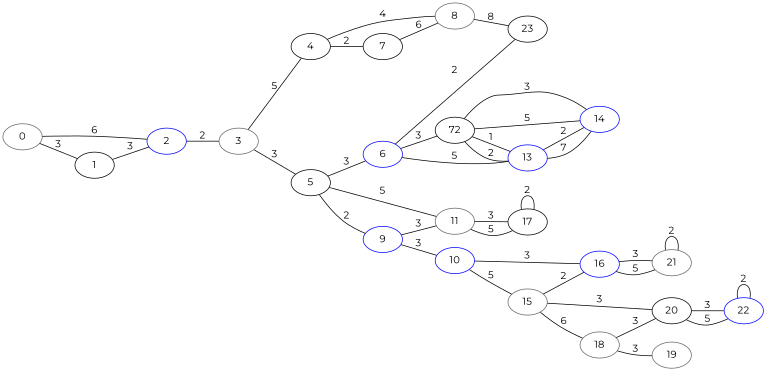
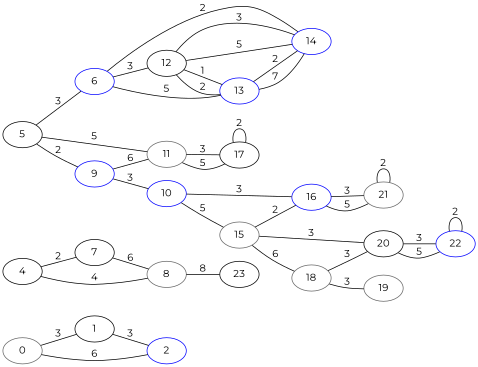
  graph {
    fontname=Montserrat
    rankdir=LR
    node [color=gray40 fontname=Montserrat weight=1]
    edge [fontname=Montserrat]
    0
    1 [color=black]
    2 [color=blue]
-   3
    4 [color=black]
    5 [color=black]
    7 [color=black]
    8
    6 [color=blue]
    9 [color=blue]
    11
-   12 [color=black label=72]
+   12 [color=black]
    13 [color=blue]
    14 [color=blue]
    23 [color=black weight=4]
    10 [color=blue]
    17 [color=black weight=2]
    15
    16 [color=blue]
    18
    20 [color=black]
    21 [weight=2]
    19
    22 [color=blue weight=2]
    0 -- 1 [label=3]
    0 -- 2 [label=6]
    1 -- 2 [label=3]
-   2 -- 3 [label=2]
-   3 -- 4 [label=5]
-   3 -- 5 [label=3]
    4 -- 7 [label=2]
    4 -- 8 [label=4]
    5 -- 6 [label=3]
    5 -- 9 [label=2]
    5 -- 11 [label=5]
    7 -- 8 [label=6]
    8 -- 23 [label=8]
    6 -- 12 [label=3]
    6 -- 13 [label=5]
-   6 -- 23 [label=2]
-   9 -- 11 [label=3]
+   6 -- 14 [label=2]
+   9 -- 11 [label=6]
    9 -- 10 [label=3]
    11 -- 17 [label=3]
    11 -- 17 [label=5]
    12 -- 13 [label=1]
    12 -- 13 [label=2]
    12 -- 14 [label=3]
    12 -- 14 [label=5]
    13 -- 14 [label=2]
    13 -- 14 [label=7]
    10 -- 15 [label=5]
    10 -- 16 [label=3]
    17 -- 17 [label=2]
    15 -- 16 [label=2]
    15 -- 18 [label=6]
    15 -- 20 [label=3]
    16 -- 21 [label=3]
    16 -- 21 [label=5]
    18 -- 20 [label=3]
    18 -- 19 [label=3]
    20 -- 22 [label=3]
    20 -- 22 [label=5]
    21 -- 21 [label=2]
    22 -- 22 [label=2]
  }
